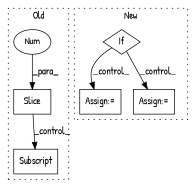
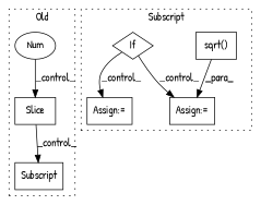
  digraph {
    fontname="Patrick Hand"
    node [a=68 fontname="Patrick Hand" l=3 s=11144 shape=box]
    edge [fontname="Patrick Hand"]
    n1 [a=80 label=Slice]
    n2 [a=76 l=1 label=Num shape=ellipse]
    n3 [a=63 l="18,0" label=Subscript s="11130,0"]
+   n4 [a=75 l="13,1" label="sqrt()" s="11527,11565"]
    n5 [label="Assign:=" s=11628]
    n6 [a=96 label=If s=11470 shape=diamond]
    n7 [label="Assign:=" s=11965]
    subgraph cluster_1 {
      label=Old
      style=dotted
      n1
      n2
      n3
    }
    subgraph cluster_2 {
-     label=New
+     label=Subscript
      style=dotted
+     n4
      n5
      n6
      n7
    }
    n1 -> n3 [label=_control_]
-   n2 -> n1 [label=_para_]
+   n2 -> n1 [label=_control_]
+   n4 -> n5 [label=_para_]
    n6 -> n5 [label=_control_]
    n6 -> n7 [label=_control_]
  }
